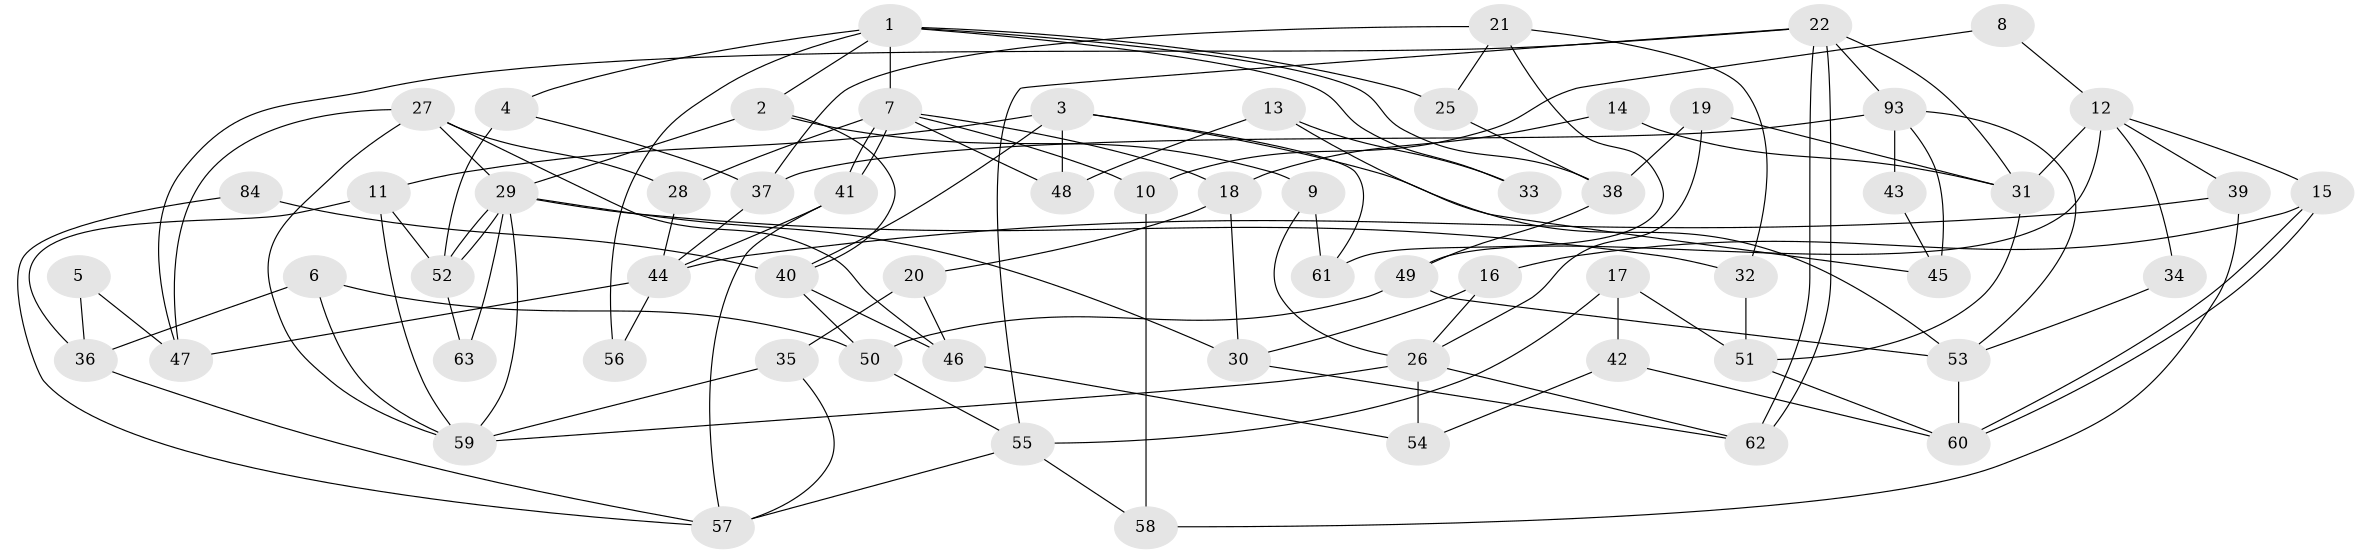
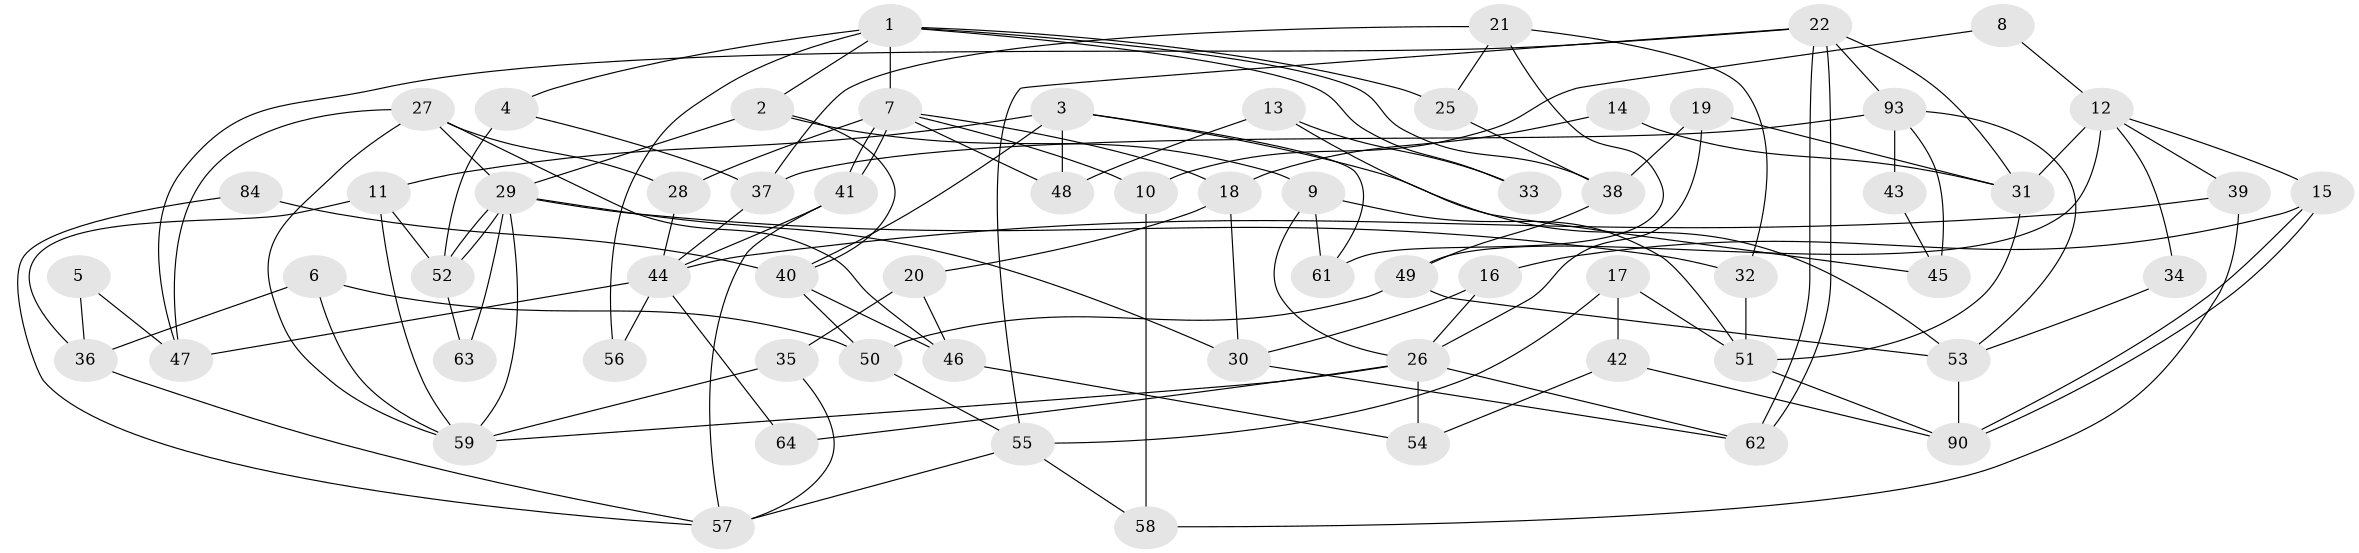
  graph {
    node [color=gray90 style=filled]
    1
    2
    4
    7
    33
    38
    56
    25
    9
    29
    40
    37
    52
    48
    10
    18
    28
    41
    8
    12
    49
    61
    26
    51
    59
    30
    32
    63
    50
    46
    3
    11
    45
    36
    44
    5
    47
    57
    6
    55
    58
    20
    15
    31
    34
    39
    62
    54
-   60
+   64
+   60 [label=90]
    16
    53
    13
    14
    17
    42
    35
    19
    21
    22
    n61 [label=93]
    43
    n63 [label=84]
    27
    1 -- 2
    1 -- 4
    1 -- 7
    1 -- 33
    1 -- 38
    1 -- 56
    1 -- 25
    2 -- 9
    2 -- 29
    2 -- 40
    4 -- 37
    4 -- 52
    7 -- 48
    7 -- 10
    7 -- 18
    7 -- 28
    7 -- 41
    7 -- 41
    38 -- 49
    25 -- 38
    9 -- 61
    9 -- 26
+   9 -- 51
    29 -- 52
    29 -- 52
    29 -- 59
    29 -- 30
    29 -- 32
    29 -- 63
    40 -- 50
    40 -- 46
    37 -- 44
    52 -- 63
    10 -- 58
    18 -- 30
    18 -- 20
    28 -- 44
    41 -- 44
    41 -- 57
    8 -- 10
    8 -- 12
    12 -- 49
    12 -- 15
    12 -- 31
    12 -- 34
    12 -- 39
    49 -- 50
    49 -- 53
    26 -- 59
    26 -- 62
    26 -- 54
+   26 -- 64
    51 -- 60
    30 -- 62
    32 -- 51
    50 -- 55
    46 -- 54
    3 -- 40
    3 -- 48
    3 -- 61
    3 -- 11
    3 -- 45
    11 -- 52
    11 -- 59
    11 -- 36
    36 -- 57
    44 -- 56
    44 -- 47
+   44 -- 64
    5 -- 36
    5 -- 47
    6 -- 59
    6 -- 50
    6 -- 36
    55 -- 57
    55 -- 58
    20 -- 46
    20 -- 35
    15 -- 60
    15 -- 60
    15 -- 16
    31 -- 51
    34 -- 53
    39 -- 44
    39 -- 58
    16 -- 26
    16 -- 30
    53 -- 60
    13 -- 33
    13 -- 48
    13 -- 53
    14 -- 18
    14 -- 31
    17 -- 51
    17 -- 55
    17 -- 42
    42 -- 54
    42 -- 60
    35 -- 59
    35 -- 57
    19 -- 38
    19 -- 26
    19 -- 31
    21 -- 25
    21 -- 37
    21 -- 61
    21 -- 32
    22 -- 47
    22 -- 55
    22 -- 31
    22 -- 62
    22 -- 62
    22 -- n61
    n61 -- 37
    n61 -- 45
    n61 -- 53
    n61 -- 43
    43 -- 45
    n63 -- 40
    n63 -- 57
    27 -- 29
    27 -- 28
    27 -- 59
    27 -- 46
    27 -- 47
  }
